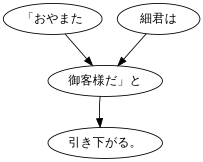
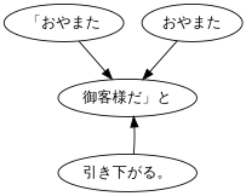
  digraph {
    fontname="Source Code Pro"
    node [fontname="Source Code Pro"]
    edge [fontname="Source Code Pro"]
    n1 [label="「おやまた"]
    n2 [label="御客様だ」と"]
    n3 [label="引き下がる。"]
-   n4 [label="細君は"]
+   n4 [label="おやまた"]
    n1 -> n2
-   n2 -> n3
+   n3 -> n2
    n4 -> n2
  }
